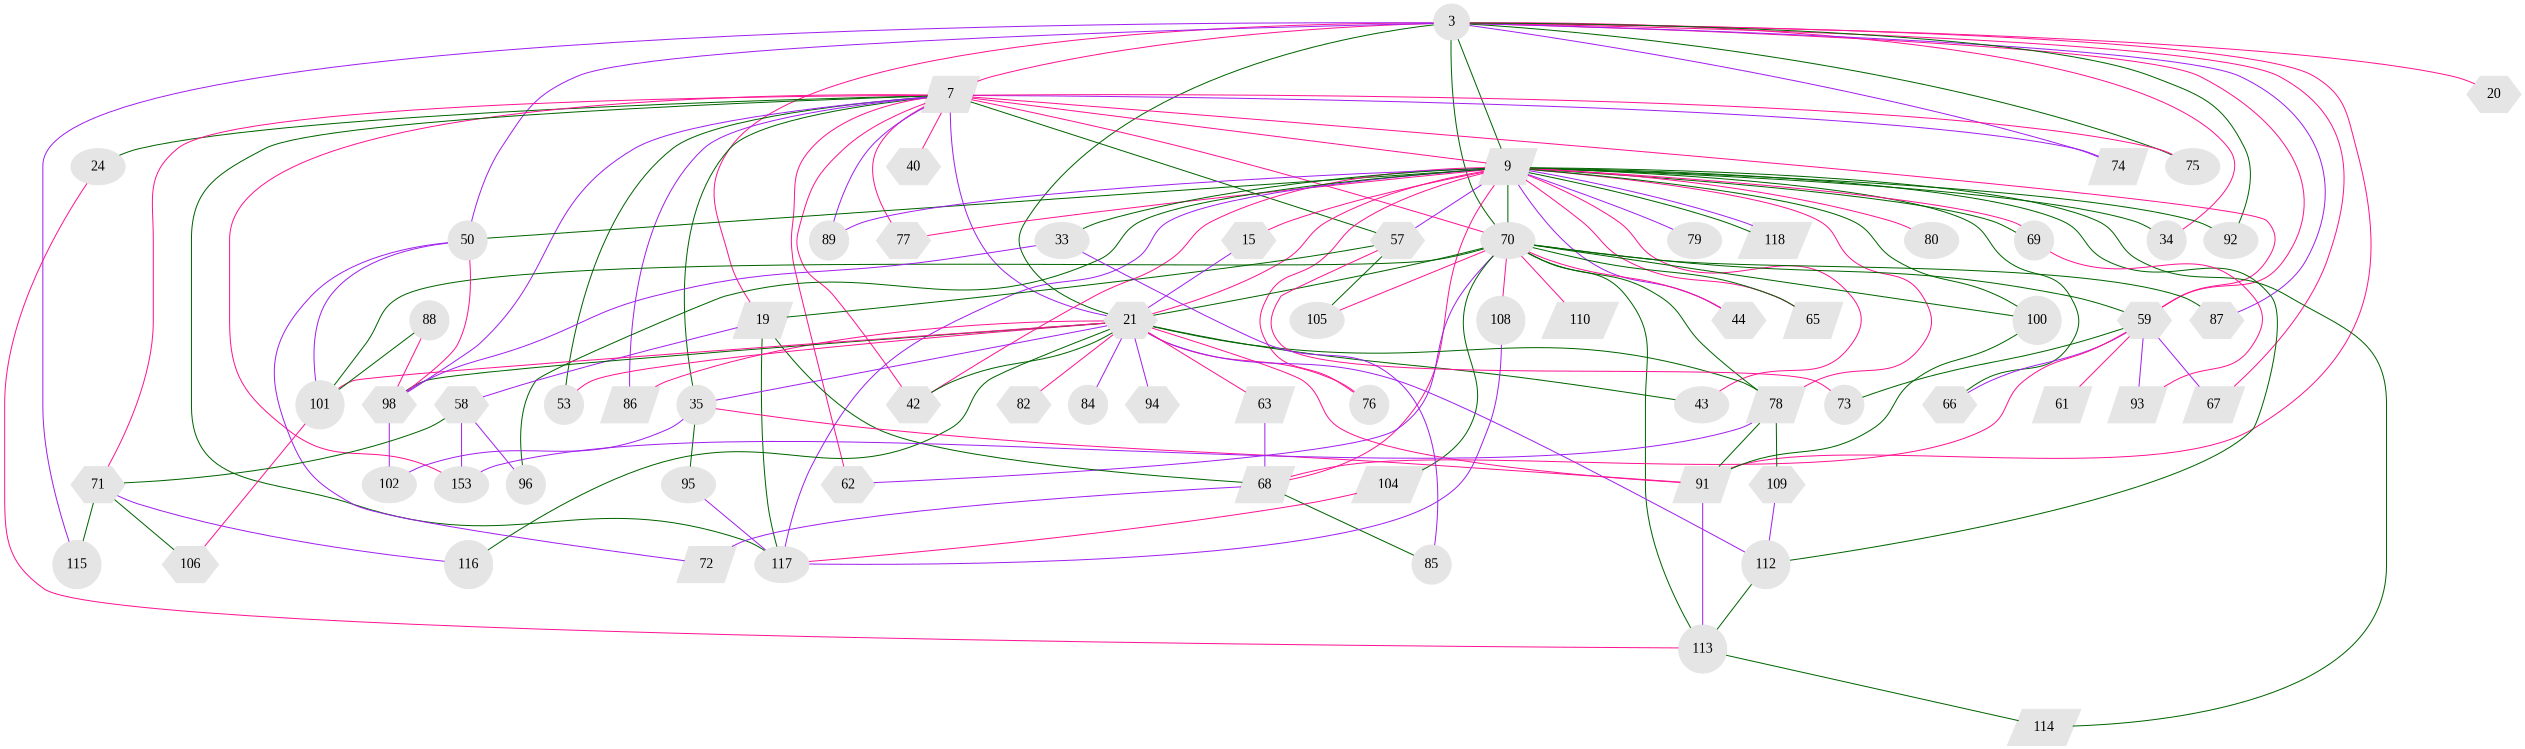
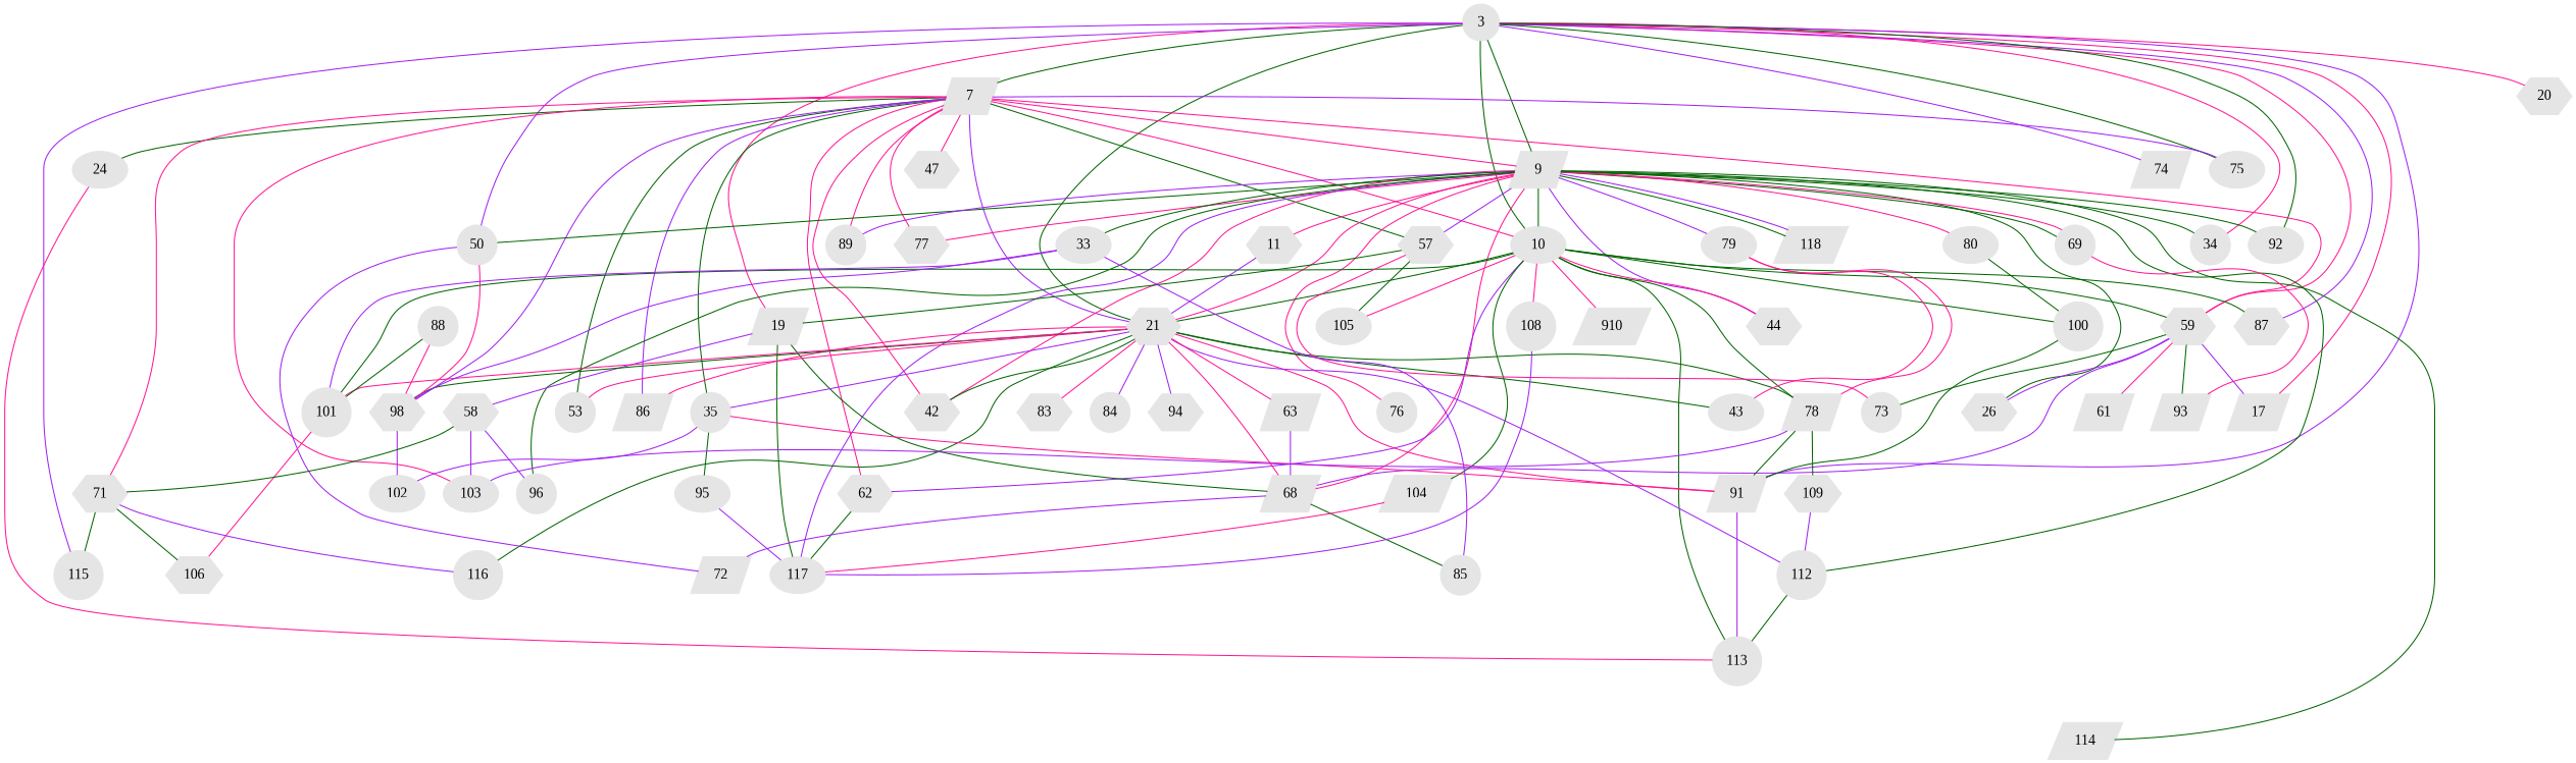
  graph {
    fontname="Liberation Serif"
    node [color=gray90 fontname="Liberation Serif" shape=circle style=filled]
    edge [color=darkgreen fontname="Liberation Serif"]
    3 [super="+1"]
    7 [shape=parallelogram super="+5"]
    9 [shape=parallelogram super="+6"]
-   10 [shape=ellipse super="+4" label=70]
+   10 [shape=ellipse super="+4"]
    19 [shape=parallelogram]
    20 [shape=hexagon]
    21 [shape=hexagon super="+13+14+8"]
    34
    50 [super="+16"]
    59 [shape=hexagon super="+11+38"]
-   67 [shape=parallelogram]
+   67 [shape=parallelogram label=17]
    74 [shape=parallelogram]
    75 [shape=ellipse]
    87 [shape=hexagon]
    91 [shape=parallelogram super="+55"]
    92 [shape=ellipse super="+25"]
    115
    24 [shape=ellipse]
    35 [super="+23+27"]
-   40 [shape=hexagon]
+   40 [shape=hexagon label=47]
    42 [shape=hexagon super="+32"]
    53 [super="+41"]
    57 [shape=hexagon super="+46"]
    62 [shape=hexagon super="+39+12"]
    71 [shape=hexagon]
    77 [shape=hexagon]
    86 [shape=parallelogram]
    89 [super="+81"]
    98 [shape=hexagon super="+90"]
-   103 [shape=ellipse super="+99" label=153]
+   103 [shape=ellipse super="+99"]
    117 [shape=ellipse super="+22+56+111"]
-   15 [shape=hexagon]
+   15 [shape=hexagon label=11]
    33 [shape=ellipse super="+26"]
    43 [shape=ellipse]
    44 [shape=hexagon]
-   65 [shape=parallelogram]
-   66 [shape=hexagon]
+   66 [shape=hexagon label=26]
    68 [shape=parallelogram super="+45"]
    69
    76
    78 [shape=parallelogram super="+51"]
    79 [shape=ellipse super="+36"]
    80 [shape=ellipse]
    96
    100 [super="+97"]
    112 [super="+37"]
    114 [shape=parallelogram]
    118 [shape=parallelogram]
    101 [super="+28"]
    104 [shape=parallelogram]
    105 [shape=ellipse]
    108 [super="+107"]
-   110 [shape=parallelogram]
+   110 [shape=parallelogram label=910]
    113 [super="+54+83"]
    58 [shape=hexagon]
    63 [shape=parallelogram]
-   82 [shape=hexagon]
+   82 [shape=hexagon label=83]
    84
    94 [shape=hexagon]
    116
    72 [shape=parallelogram]
    73
    61 [shape=parallelogram]
    93 [shape=parallelogram]
    95 [shape=ellipse]
    102 [shape=ellipse]
    106 [shape=hexagon]
    85
    109 [shape=hexagon super="+70"]
    88
-   3 -- 7 [color=deeppink weight=4]
+   3 -- 7 [weight=4]
    3 -- 9 [weight=4]
    3 -- 10 [weight=4]
    3 -- 19 [color=deeppink weight=2]
    3 -- 20 [color=deeppink weight=2]
    3 -- 21 [weight=4]
    3 -- 34 [color=deeppink]
    3 -- 50 [color=purple weight=2]
    3 -- 59 [color=deeppink]
    3 -- 67 [color=deeppink]
    3 -- 74 [color=purple]
    3 -- 75
    3 -- 87 [color=purple]
-   3 -- 91 [color=deeppink]
+   3 -- 91 [color=purple]
    3 -- 92
    3 -- 115 [color=purple]
    7 -- 9 [color=deeppink weight=4]
    7 -- 10 [color=deeppink weight=4]
    7 -- 21 [color=purple weight=5]
    7 -- 59 [color=deeppink weight=3]
-   7 -- 74 [color=purple]
-   7 -- 75 [color=deeppink]
+   7 -- 75 [color=purple]
    7 -- 24 [weight=2]
    7 -- 35
    7 -- 40 [color=deeppink weight=2]
    7 -- 42 [color=deeppink]
    7 -- 53 [weight=2]
    7 -- 57 [weight=2]
    7 -- 62 [color=deeppink]
    7 -- 71 [color=deeppink]
    7 -- 77 [color=deeppink]
    7 -- 86 [color=purple]
-   7 -- 89 [color=purple weight=2]
+   7 -- 89 [color=deeppink weight=2]
    7 -- 98 [color=purple]
    7 -- 103 [color=deeppink]
-   7 -- 117 [weight=4]
+   62 -- 117 [weight=4]
    9 -- 10 [weight=4]
    9 -- 21 [color=deeppink weight=5]
    9 -- 34
    9 -- 50
    9 -- 92 [weight=2]
    9 -- 42 [color=deeppink]
    9 -- 57 [color=purple]
    9 -- 77 [color=deeppink]
    9 -- 89 [color=purple]
    9 -- 117 [color=purple weight=2]
    9 -- 15 [color=deeppink]
    9 -- 33 [weight=3]
-   9 -- 43 [color=deeppink]
+   79 -- 43 [color=deeppink]
    9 -- 44 [color=purple]
-   9 -- 65 [color=deeppink]
    9 -- 66
    9 -- 68 [color=deeppink]
    9 -- 69
    9 -- 69 [color=deeppink]
    9 -- 76 [color=deeppink]
-   9 -- 78 [color=deeppink weight=2]
+   79 -- 78 [color=deeppink weight=2]
    9 -- 79 [color=purple weight=3]
    9 -- 80 [color=deeppink]
    9 -- 96
-   9 -- 100 [weight=3]
+   80 -- 100 [weight=3]
    9 -- 112 [weight=2]
    9 -- 114
    9 -- 118
    9 -- 118 [color=purple]
    10 -- 21 [weight=5]
    10 -- 59
    10 -- 87
    10 -- 62 [color=purple weight=3]
    10 -- 44 [color=deeppink]
-   10 -- 65
    10 -- 78 [weight=2]
    10 -- 100
    10 -- 101
    10 -- 104
    10 -- 105 [color=deeppink]
    10 -- 108 [color=deeppink weight=2]
    10 -- 110 [color=deeppink]
    10 -- 113
    19 -- 117
    19 -- 68
    19 -- 58 [color=purple]
    21 -- 91 [color=deeppink]
    21 -- 35 [color=purple weight=3]
    21 -- 42
    21 -- 53 [color=deeppink]
    21 -- 86 [color=deeppink]
    21 -- 98 [weight=2]
    21 -- 43
-   21 -- 76 [color=deeppink]
+   21 -- 68 [color=deeppink]
    21 -- 78 [weight=2]
    21 -- 112 [color=purple weight=2]
    21 -- 101 [color=deeppink]
    21 -- 63 [color=deeppink]
    21 -- 82 [color=deeppink weight=2]
    21 -- 84 [color=purple weight=2]
    21 -- 94 [color=purple weight=2]
    21 -- 116
    50 -- 98 [color=deeppink]
    50 -- 72 [color=purple]
    59 -- 67 [color=purple]
    59 -- 66 [color=purple]
-   59 -- 68 [color=deeppink]
+   59 -- 68 [color=purple]
    59 -- 73
    59 -- 61 [color=deeppink weight=2]
-   59 -- 93 [color=purple]
+   59 -- 93
    91 -- 113 [color=purple]
    24 -- 113 [color=deeppink]
    35 -- 91 [color=deeppink]
    35 -- 95
    35 -- 102 [color=purple]
    57 -- 19
    57 -- 105
    57 -- 73 [color=deeppink]
    71 -- 115
    71 -- 116 [color=purple]
    71 -- 106
    98 -- 102 [color=purple]
    15 -- 21 [color=purple]
    33 -- 98 [color=purple]
-   50 -- 101 [color=purple]
+   33 -- 101 [color=purple]
    33 -- 85 [color=purple]
    68 -- 72 [color=purple]
    68 -- 85
    69 -- 93 [color=deeppink]
    78 -- 91
    78 -- 103 [color=purple]
    78 -- 109
    100 -- 91
    112 -- 113
    101 -- 106 [color=deeppink]
    104 -- 117 [color=deeppink]
    108 -- 117 [color=purple]
-   113 -- 114
    58 -- 71
    58 -- 103 [color=purple]
    58 -- 96 [color=purple]
    63 -- 68 [color=purple]
    95 -- 117 [color=purple]
    109 -- 112 [color=purple]
    88 -- 98 [color=deeppink]
    88 -- 101
  }
